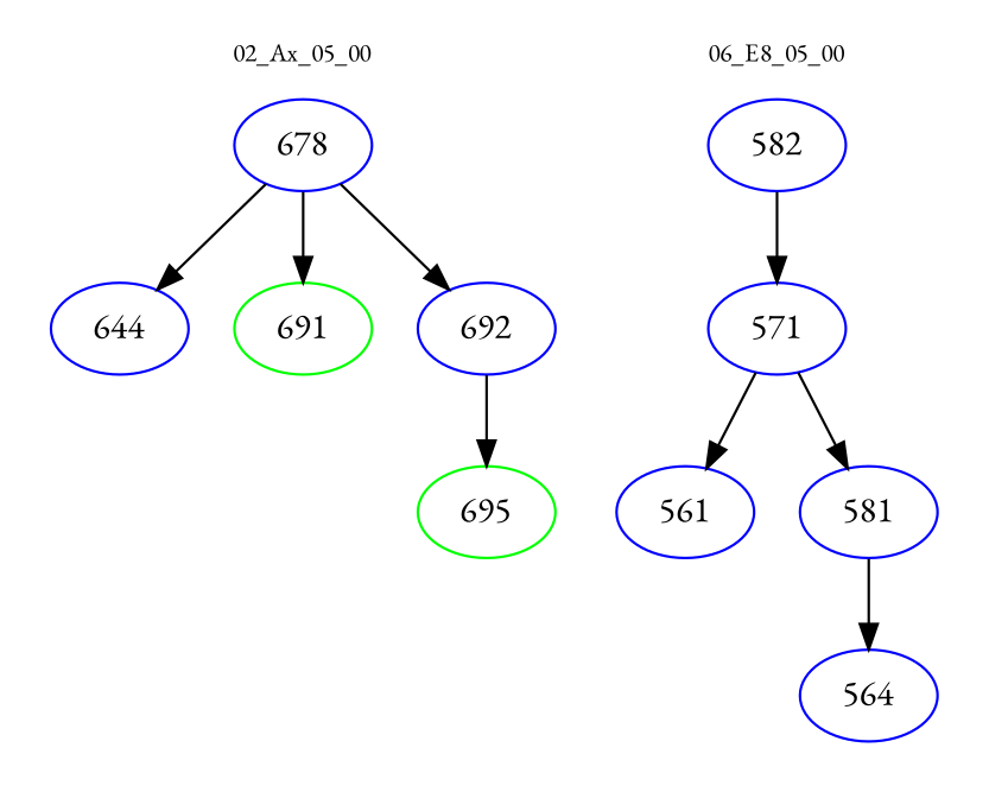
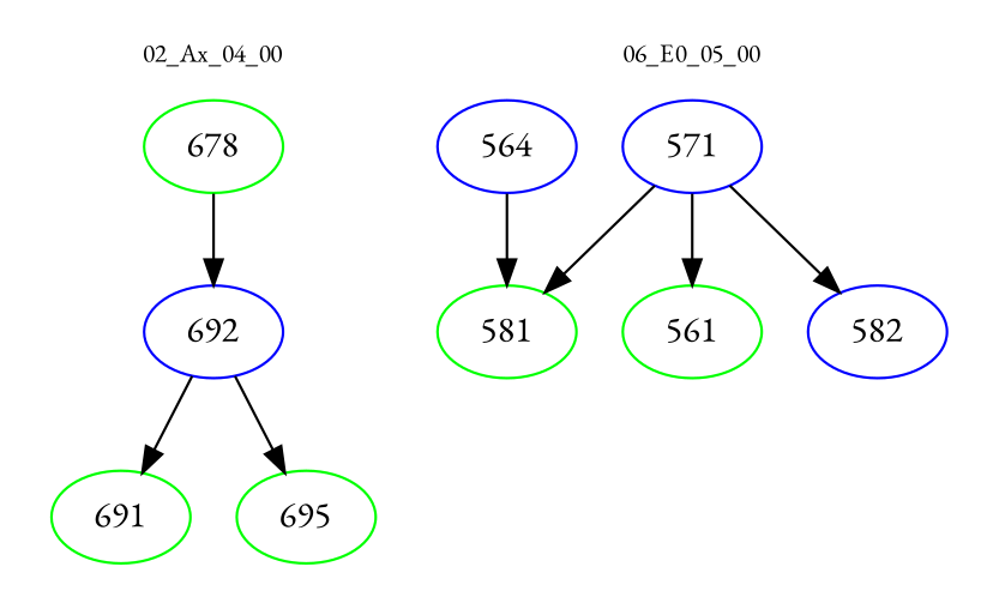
  digraph {
    fontname="EB Garamond"
    node [color=blue fontname="EB Garamond"]
    edge [color=black fontname="EB Garamond"]
-   n1 [label=678]
-   n2 [label=644]
+   n1 [color=green label=678]
    n3 [color=green label=691]
    n4 [label=692]
    n5 [color=green label=695]
    n6 [label=571]
-   n7 [label=561]
+   n7 [color=green label=561]
    n8 [label=582]
    n9 [label=564]
-   n10 [label=581]
+   n10 [color=green label=581]
    subgraph cluster_1 {
      color=white
      fontsize=10
-     label="02_Ax_05_00"
+     label="02_Ax_04_00"
      n1
-     n2
      n3
      n4
      n5
    }
    subgraph cluster_2 {
      color=white
      fontsize=10
-     label="06_E8_05_00"
+     label="06_E0_05_00"
      n6
      n7
      n8
      n9
      n10
    }
-   n1 -> n2
-   n1 -> n3
+   n4 -> n3
    n1 -> n4
    n4 -> n5
    n6 -> n7
-   n8 -> n6
+   n6 -> n8
    n6 -> n10
-   n10 -> n9
+   n9 -> n10
  }
